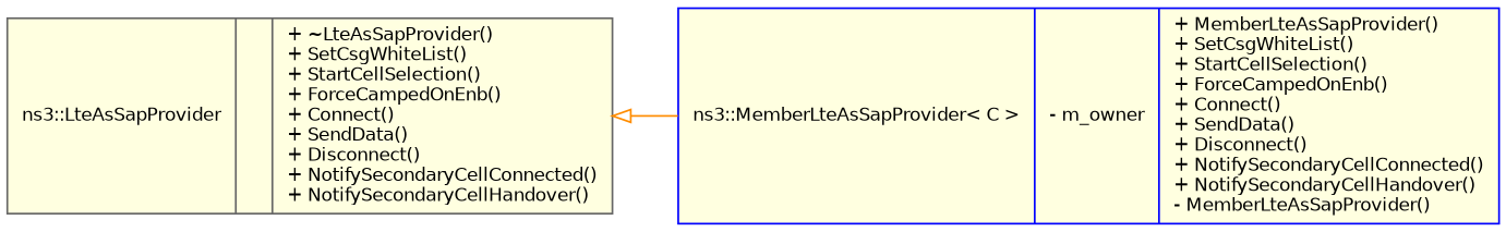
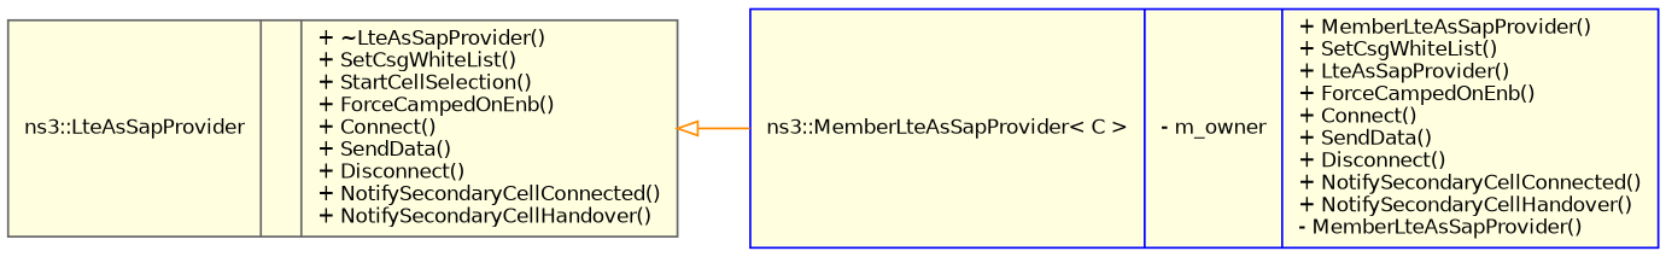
  digraph {
    rankdir=LR
    node [fillcolor=lightyellow fontname=Helvetica fontsize=10 shape=record style=filled]
    n1 [color=gray40 fontcolor=black height=0.2 label="{ns3::LteAsSapProvider\n||+ ~LteAsSapProvider()\l+ SetCsgWhiteList()\l+ StartCellSelection()\l+ ForceCampedOnEnb()\l+ Connect()\l+ SendData()\l+ Disconnect()\l+ NotifySecondaryCellConnected()\l+ NotifySecondaryCellHandover()\l}" width=0.4]
-   n2 [color=blue height=0.2 label="{ns3::MemberLteAsSapProvider\< C \>\n|- m_owner\l|+ MemberLteAsSapProvider()\l+ SetCsgWhiteList()\l+ StartCellSelection()\l+ ForceCampedOnEnb()\l+ Connect()\l+ SendData()\l+ Disconnect()\l+ NotifySecondaryCellConnected()\l+ NotifySecondaryCellHandover()\l- MemberLteAsSapProvider()\l}" width=0.4]
+   n2 [color=blue height=0.2 label="{ns3::MemberLteAsSapProvider\< C \>\n|- m_owner\l|+ MemberLteAsSapProvider()\l+ SetCsgWhiteList()\l+ LteAsSapProvider()\l+ ForceCampedOnEnb()\l+ Connect()\l+ SendData()\l+ Disconnect()\l+ NotifySecondaryCellConnected()\l+ NotifySecondaryCellHandover()\l- MemberLteAsSapProvider()\l}" width=0.4]
    n1 -> n2 [arrowtail=onormal color=darkorange dir=back fontname=Helvetica fontsize=10 labelfontname=Helvetica labelfontsize=10 style=solid]
  }
